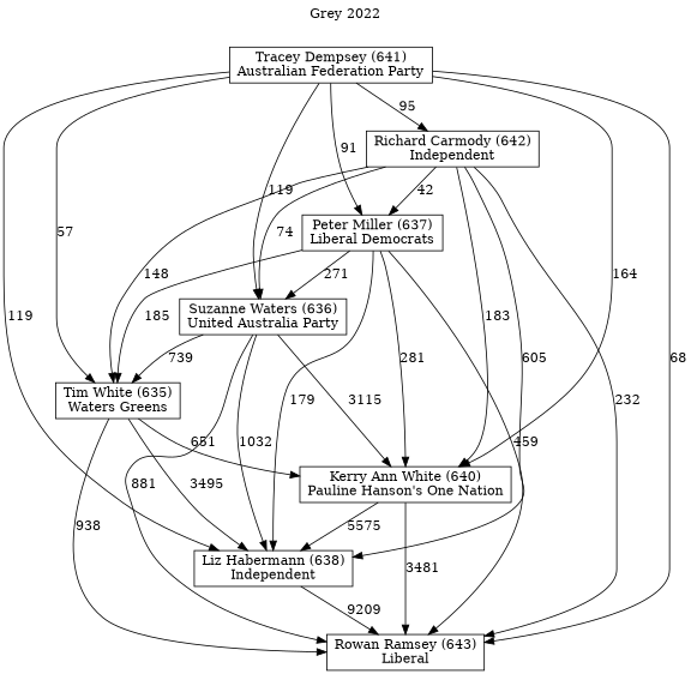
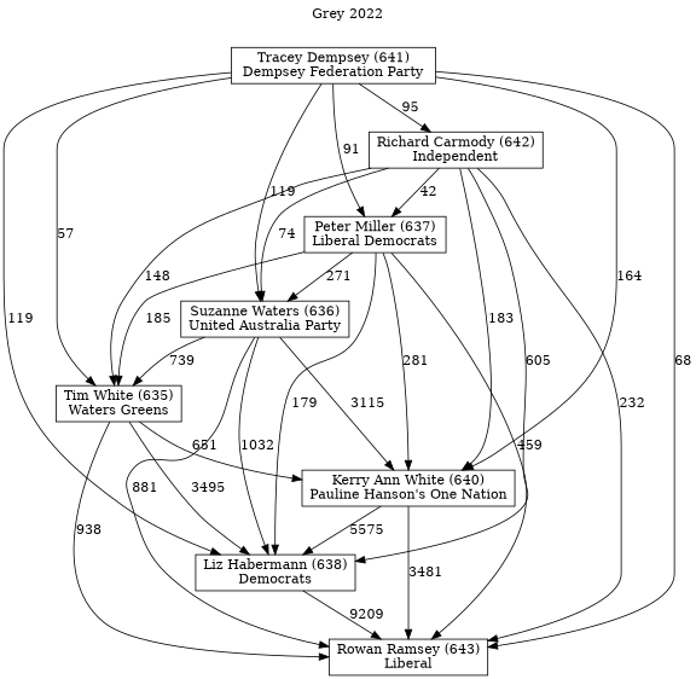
  digraph {
    label="Grey 2022"
    labelloc=t
    mclimit=10
    node [shape=box]
    n1 [label="Rowan Ramsey (643)\nLiberal"]
-   n2 [label="Liz Habermann (638)\nIndependent"]
+   n2 [label="Liz Habermann (638)\nDemocrats"]
    n3 [label="Kerry Ann White (640)\nPauline Hanson's One Nation"]
    n4 [label="Tim White (635)\nWaters Greens"]
    n5 [label="Suzanne Waters (636)\nUnited Australia Party"]
    n6 [label="Peter Miller (637)\nLiberal Democrats"]
    n7 [label="Richard Carmody (642)\nIndependent"]
-   n8 [label="Tracey Dempsey (641)\nAustralian Federation Party"]
+   n8 [label="Tracey Dempsey (641)\nDempsey Federation Party"]
    n2 -> n1 [label=9209]
    n3 -> n1 [label=3481]
    n3 -> n2 [label=5575]
    n4 -> n1 [label=938]
    n4 -> n2 [label=3495]
    n4 -> n3 [label=651]
    n5 -> n1 [label=881]
    n5 -> n2 [label=1032]
    n5 -> n3 [label=3115]
    n5 -> n4 [label=739]
    n6 -> n1 [label=459]
    n6 -> n2 [label=179]
    n6 -> n3 [label=281]
    n6 -> n4 [label=185]
    n6 -> n5 [label=271]
    n7 -> n1 [label=232]
    n7 -> n2 [label=605]
    n7 -> n3 [label=183]
    n7 -> n4 [label=148]
    n7 -> n5 [label=74]
    n7 -> n6 [label=42]
    n8 -> n1 [label=68]
    n8 -> n2 [label=119]
    n8 -> n3 [label=164]
    n8 -> n4 [label=57]
    n8 -> n5 [label=119]
    n8 -> n6 [label=91]
    n8 -> n7 [label=95]
  }
